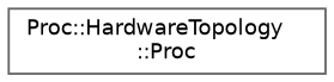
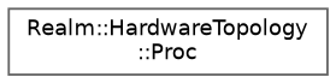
  digraph {
    rankdir=LR
-   n1 [color=grey40 fillcolor=white fontname=Helvetica fontsize=10 height=0.2 label="Proc::HardwareTopology\l::Proc" shape=box style=filled width=0.4]
+   n1 [color=grey40 fillcolor=white fontname=Helvetica fontsize=10 height=0.2 label="Realm::HardwareTopology\l::Proc" shape=box style=filled width=0.4]
  }
